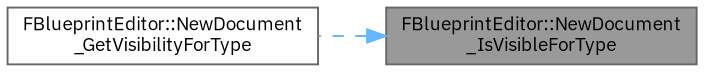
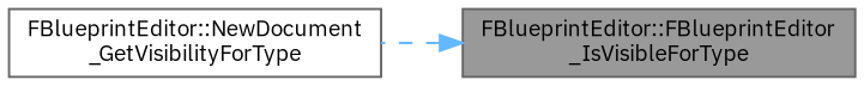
  digraph {
    rankdir=RL
    fontname="IBM Plex Sans"
    node [fontname="IBM Plex Sans" fontsize=10 shape=box style=filled]
-   n1 [color=gray40 fillcolor=grey60 fontcolor=black height=0.2 label="FBlueprintEditor::NewDocument\l_IsVisibleForType" width=0.4]
+   n1 [color=gray40 fillcolor=grey60 fontcolor=black height=0.2 label="FBlueprintEditor::FBlueprintEditor\l_IsVisibleForType" width=0.4]
    n2 [color=grey40 fillcolor=white height=0.2 label="FBlueprintEditor::NewDocument\l_GetVisibilityForType" width=0.4]
    n1 -> n2 [color=steelblue1 dir=back fontname="IBM Plex Sans" fontsize=10 labelfontname=Helvetica labelfontsize=10 style=dashed]
  }
